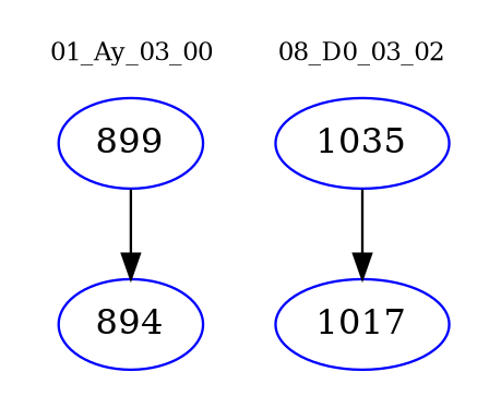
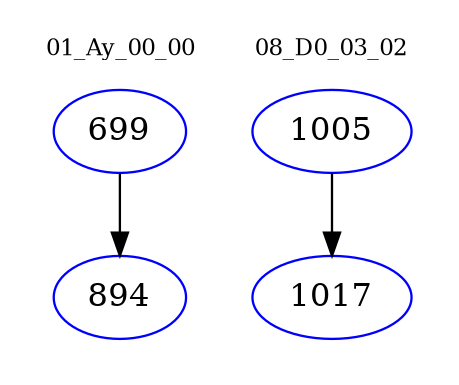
  digraph {
    node [color=blue]
    edge [color=black]
-   n1 [label=899]
+   n1 [label=699]
    n2 [label=894]
-   n3 [label=1035]
+   n3 [label=1005]
    n4 [label=1017]
    subgraph cluster_1 {
      color=white
      fontsize=10
-     label="01_Ay_03_00"
+     label="01_Ay_00_00"
      n1
      n2
    }
    subgraph cluster_2 {
      color=white
      fontsize=10
      label="08_D0_03_02"
      n3
      n4
    }
    n1 -> n2
    n3 -> n4
  }
